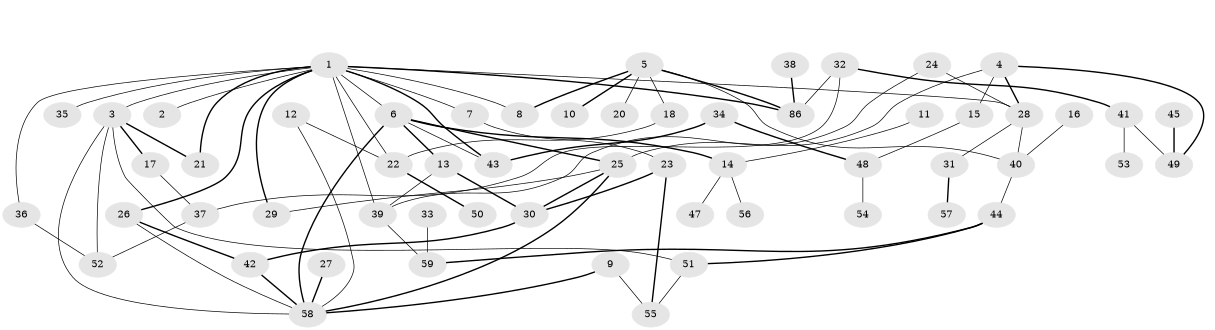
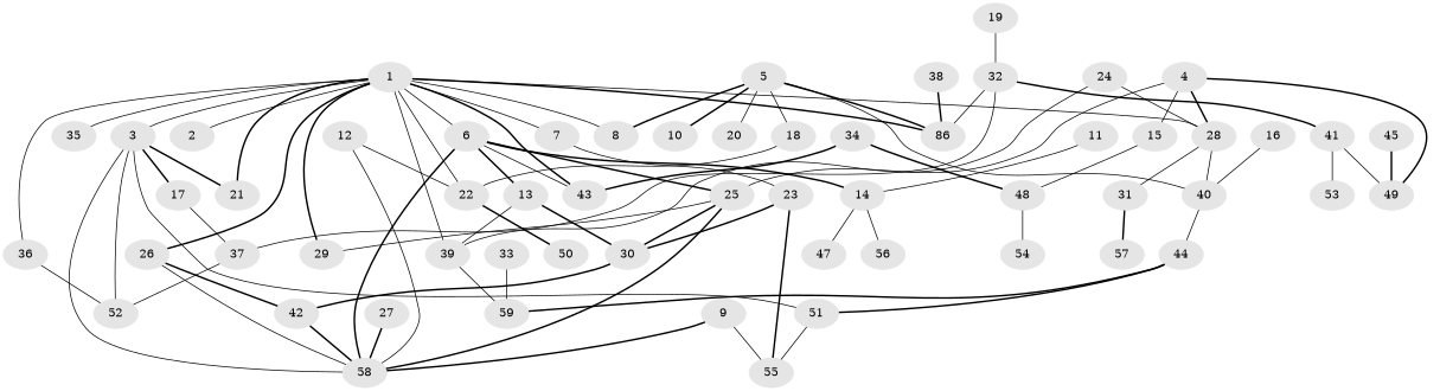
  graph {
    node [color=gray90 style=filled]
    edge [style=solid weight=1.0]
    1
    2
    3
    6
    7
    8
    21
    22
    26
    28
    29
    35
    36
    39
    43
    n16 [label=86]
    17
    51
    52
    58
    25
    13
    14
    23
    50
    42
    40
    31
    59
    37
    55
    4
    15
    49
    48
    30
    5
    10
    18
    20
    44
    47
    56
    9
    11
    12
    54
    16
+   19
    32
    41
    24
    27
    57
    53
    33
    34
    38
    45
    1 -- 2
    1 -- 3
    1 -- 6
    1 -- 7
    1 -- 8
    1 -- 21 [style=bold]
    1 -- 22
    1 -- 26 [style=bold]
    1 -- 28
    1 -- 29 [style=bold]
    1 -- 35
    1 -- 36
    1 -- 39 [weight=2.0]
    1 -- 43 [style=bold]
    1 -- n16 [style=bold]
    3 -- 21 [style=bold]
    3 -- 17 [style=bold]
    3 -- 51
    3 -- 52
    3 -- 58
    6 -- 43
    6 -- 58 [style=bold]
    6 -- 25 [style=bold]
    6 -- 13 [style=bold]
    6 -- 14 [style=bold]
    7 -- 23
    22 -- 50 [style=bold]
    26 -- 58
    26 -- 42 [style=bold]
    28 -- 40
    28 -- 31
    36 -- 52
    39 -- 59
    17 -- 37
    51 -- 55
    25 -- 29
    25 -- 58 [style=bold]
    25 -- 30 [style=bold]
    13 -- 39
    13 -- 30 [style=bold]
    14 -- 47
    14 -- 56
    23 -- 55 [style=bold]
    23 -- 30 [style=bold]
    42 -- 58 [style=bold]
    40 -- 44
    31 -- 57 [style=bold]
    37 -- 52
    4 -- 28 [style=bold]
    4 -- 25
    4 -- 15
    4 -- 49 [style=bold]
    15 -- 48
    48 -- 54
    30 -- 42 [style=bold]
    5 -- 8 [style=bold]
    5 -- n16 [style=bold]
    5 -- 40
    5 -- 10 [style=bold]
    5 -- 18
    5 -- 20
    18 -- 22
    44 -- 51 [style=bold]
    44 -- 59 [style=bold]
    9 -- 58 [style=bold]
    9 -- 55
    11 -- 14
    12 -- 22
    12 -- 58
    16 -- 40
+   19 -- 32
    32 -- n16
    32 -- 37
    32 -- 41 [style=bold]
    41 -- 49
    41 -- 53
    24 -- 28
    24 -- 39
    27 -- 58 [style=bold]
    33 -- 59
    34 -- 43 [style=bold]
    34 -- 48 [style=bold]
    38 -- n16 [style=bold]
    45 -- 49 [style=bold]
  }
